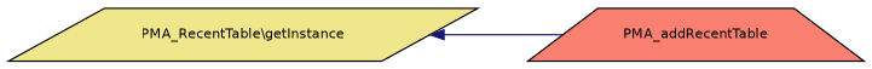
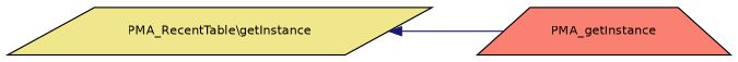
  digraph {
    rankdir=LR
    node [color=black fontname=Helvetica fontsize=10 style=filled]
    n1 [fillcolor=khaki fontcolor=black height=0.2 label="PMA_RecentTable\\getInstance" shape=parallelogram width=0.4]
-   n2 [fillcolor=salmon height=0.2 label=PMA_addRecentTable shape=trapezium width=0.4]
+   n2 [fillcolor=salmon height=0.2 label=PMA_getInstance shape=trapezium width=0.4]
    n1 -> n2 [color=midnightblue dir=back fontname=Helvetica fontsize=10 labelfontname=Helvetica labelfontsize=10 style=solid]
  }
